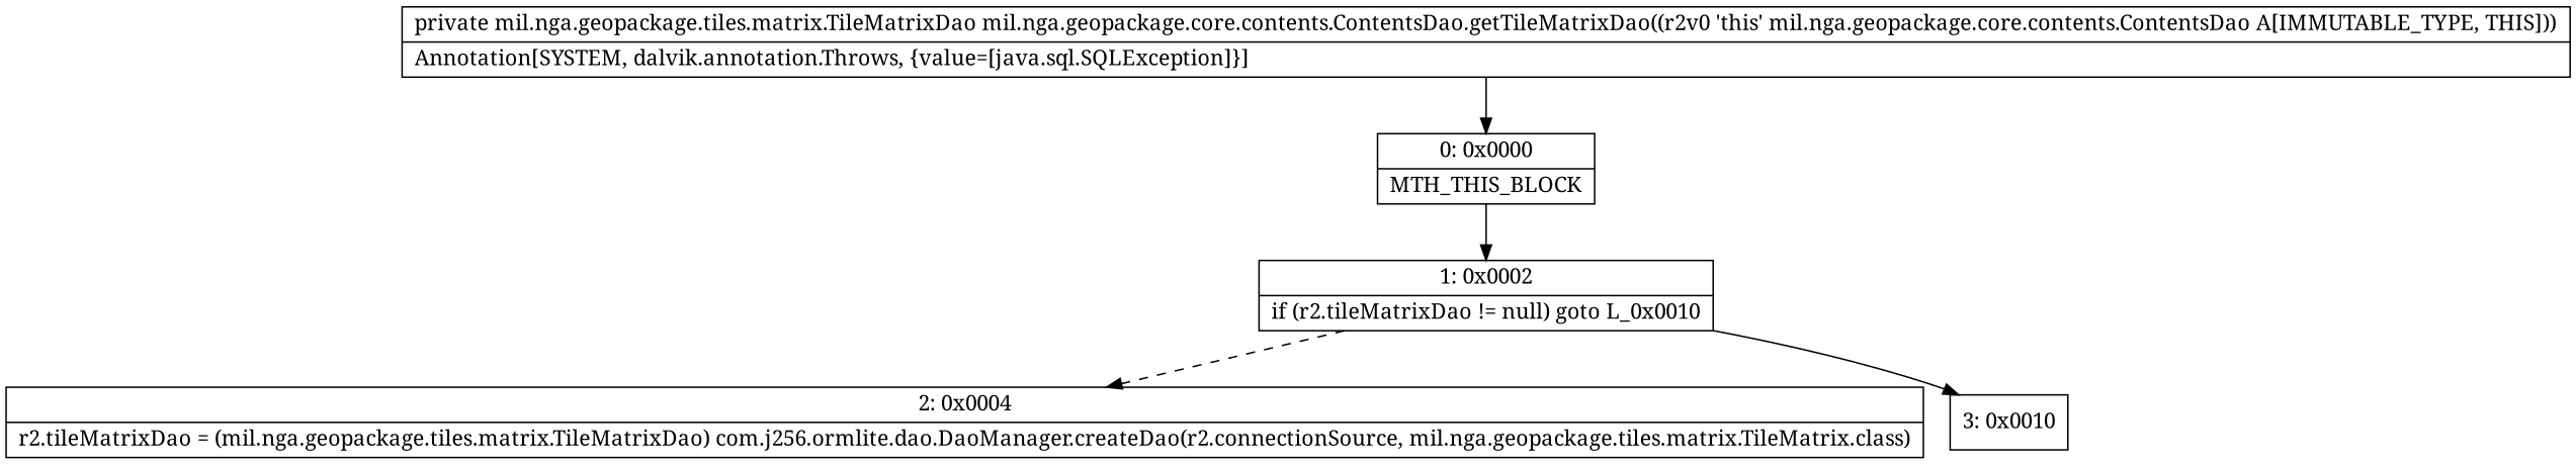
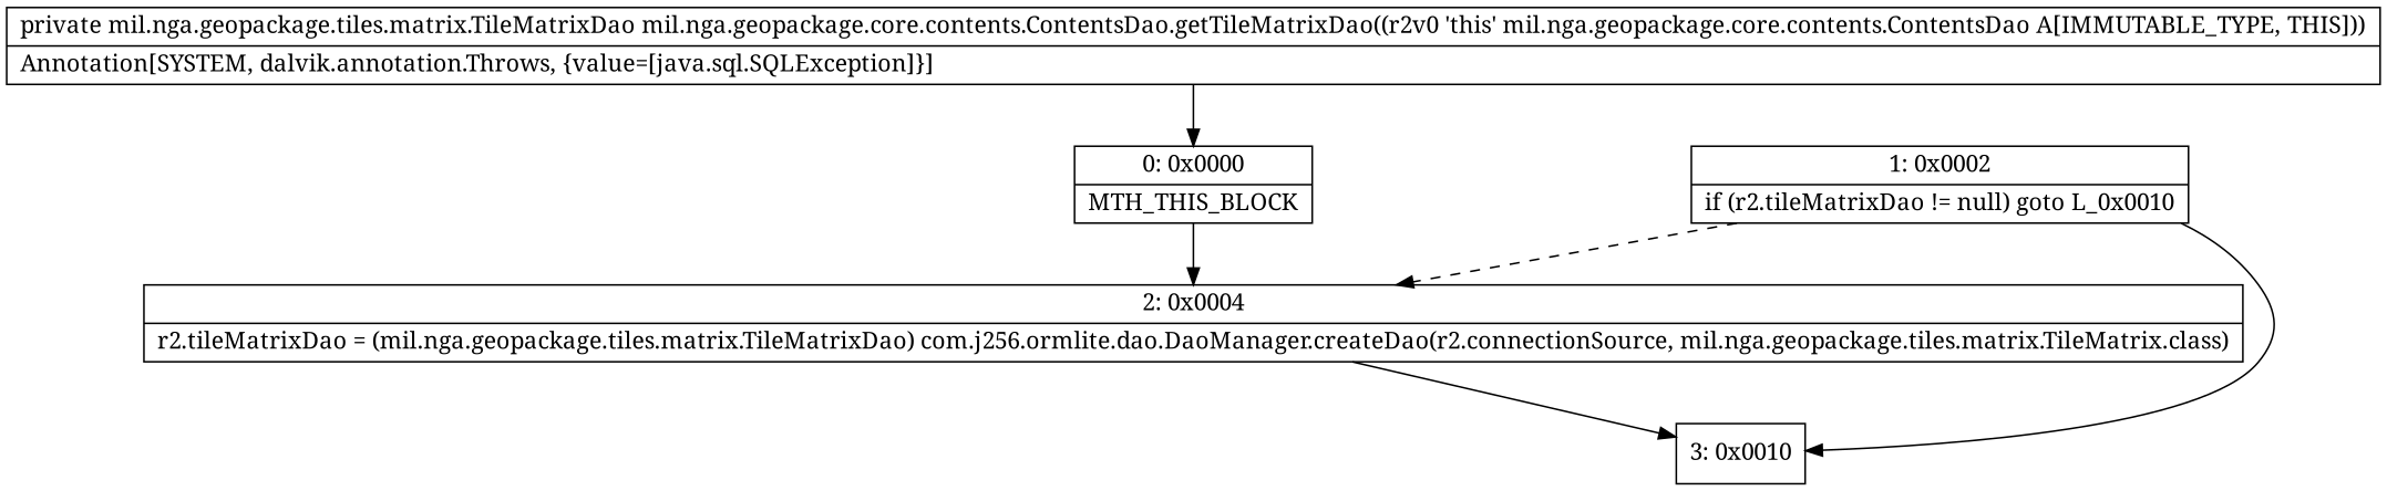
  digraph {
    fontname="Noto Serif"
    node [fontname="Noto Serif" shape=record]
    edge [fontname="Noto Serif"]
    n1 [label="{0\:\ 0x0000|MTH_THIS_BLOCK\l}"]
    n2 [label="{1\:\ 0x0002|if (r2.tileMatrixDao != null) goto L_0x0010\l}"]
    n3 [label="{2\:\ 0x0004|r2.tileMatrixDao = (mil.nga.geopackage.tiles.matrix.TileMatrixDao) com.j256.ormlite.dao.DaoManager.createDao(r2.connectionSource, mil.nga.geopackage.tiles.matrix.TileMatrix.class)\l}"]
    n4 [label="{3\:\ 0x0010}"]
    n5 [label="{private mil.nga.geopackage.tiles.matrix.TileMatrixDao mil.nga.geopackage.core.contents.ContentsDao.getTileMatrixDao((r2v0 'this' mil.nga.geopackage.core.contents.ContentsDao A[IMMUTABLE_TYPE, THIS]))  | Annotation[SYSTEM, dalvik.annotation.Throws, \{value=[java.sql.SQLException]\}]\l}"]
-   n1 -> n2
+   n1 -> n3
    n2 -> n3 [style=dashed]
    n2 -> n4
+   n3 -> n4
    n5 -> n1
  }
